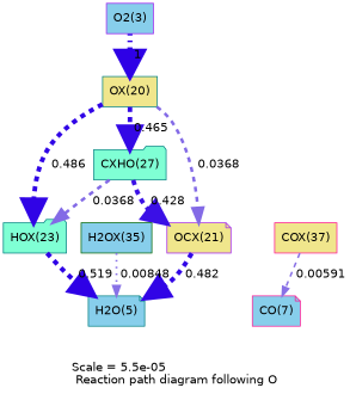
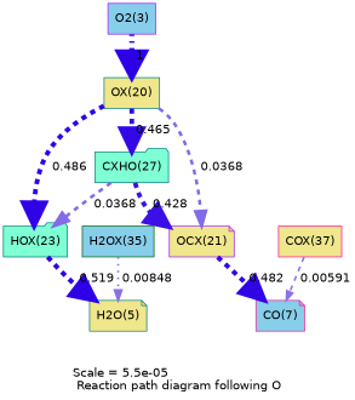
  digraph {
    fontname=Helvetica
    label="Scale = 5.5e-05\l Reaction path diagram following O"
    node [color=teal fillcolor=khaki fontname=Helvetica shape=box style=filled]
    edge [arrowsize=1.75 color="0.7, 0.537, 0.9" fontname=Helvetica penwidth=3.51 style=dashed]
    n1 [color=purple fillcolor=skyblue label="O2(3)"]
    n2 [label="OX(20)"]
    n3 [fillcolor=aquamarine label="HOX(23)" shape=folder]
    n4 [fillcolor=aquamarine label="CXHO(27)" shape=folder]
    n5 [color=purple label="OCX(21)" shape=note]
-   n6 [fillcolor=skyblue label="H2O(5)" shape=note]
+   n6 [label="H2O(5)" shape=note]
    n7 [color=deeppink fillcolor=skyblue label="CO(7)" shape=note]
    n8 [color=darkgreen fillcolor=skyblue label="H2OX(35)"]
    n9 [color=deeppink label="COX(37)"]
    n1 -> n2 [arrowsize=3 color="0.7, 1.5, 0.9" label=" 1" penwidth=6 style=dotted]
    n2 -> n3 [arrowsize=2.73 color="0.7, 0.986, 0.9" label=" 0.486" penwidth=5.46]
    n2 -> n4 [arrowsize=2.71 color="0.7, 0.965, 0.9" label=" 0.465" penwidth=5.42]
    n2 -> n5 [label=" 0.0368"]
    n3 -> n6 [arrowsize=2.75 color="0.7, 1.02, 0.9" label=" 0.519" penwidth=5.51]
    n4 -> n3 [label=" 0.0368"]
    n4 -> n5 [arrowsize=2.68 color="0.7, 0.928, 0.9" label=" 0.428" penwidth=5.36]
-   n5 -> n6 [arrowsize=2.72 color="0.7, 0.982, 0.9" label=" 0.482" penwidth=5.45]
+   n5 -> n7 [arrowsize=2.72 color="0.7, 0.982, 0.9" label=" 0.482" penwidth=5.45]
    n8 -> n6 [arrowsize=1.2 color="0.7, 0.508, 0.9" label=" 0.00848" penwidth=2.4 style=dotted]
    n9 -> n7 [arrowsize=1.06 color="0.7, 0.506, 0.9" label=" 0.00591" penwidth=2.13]
  }
